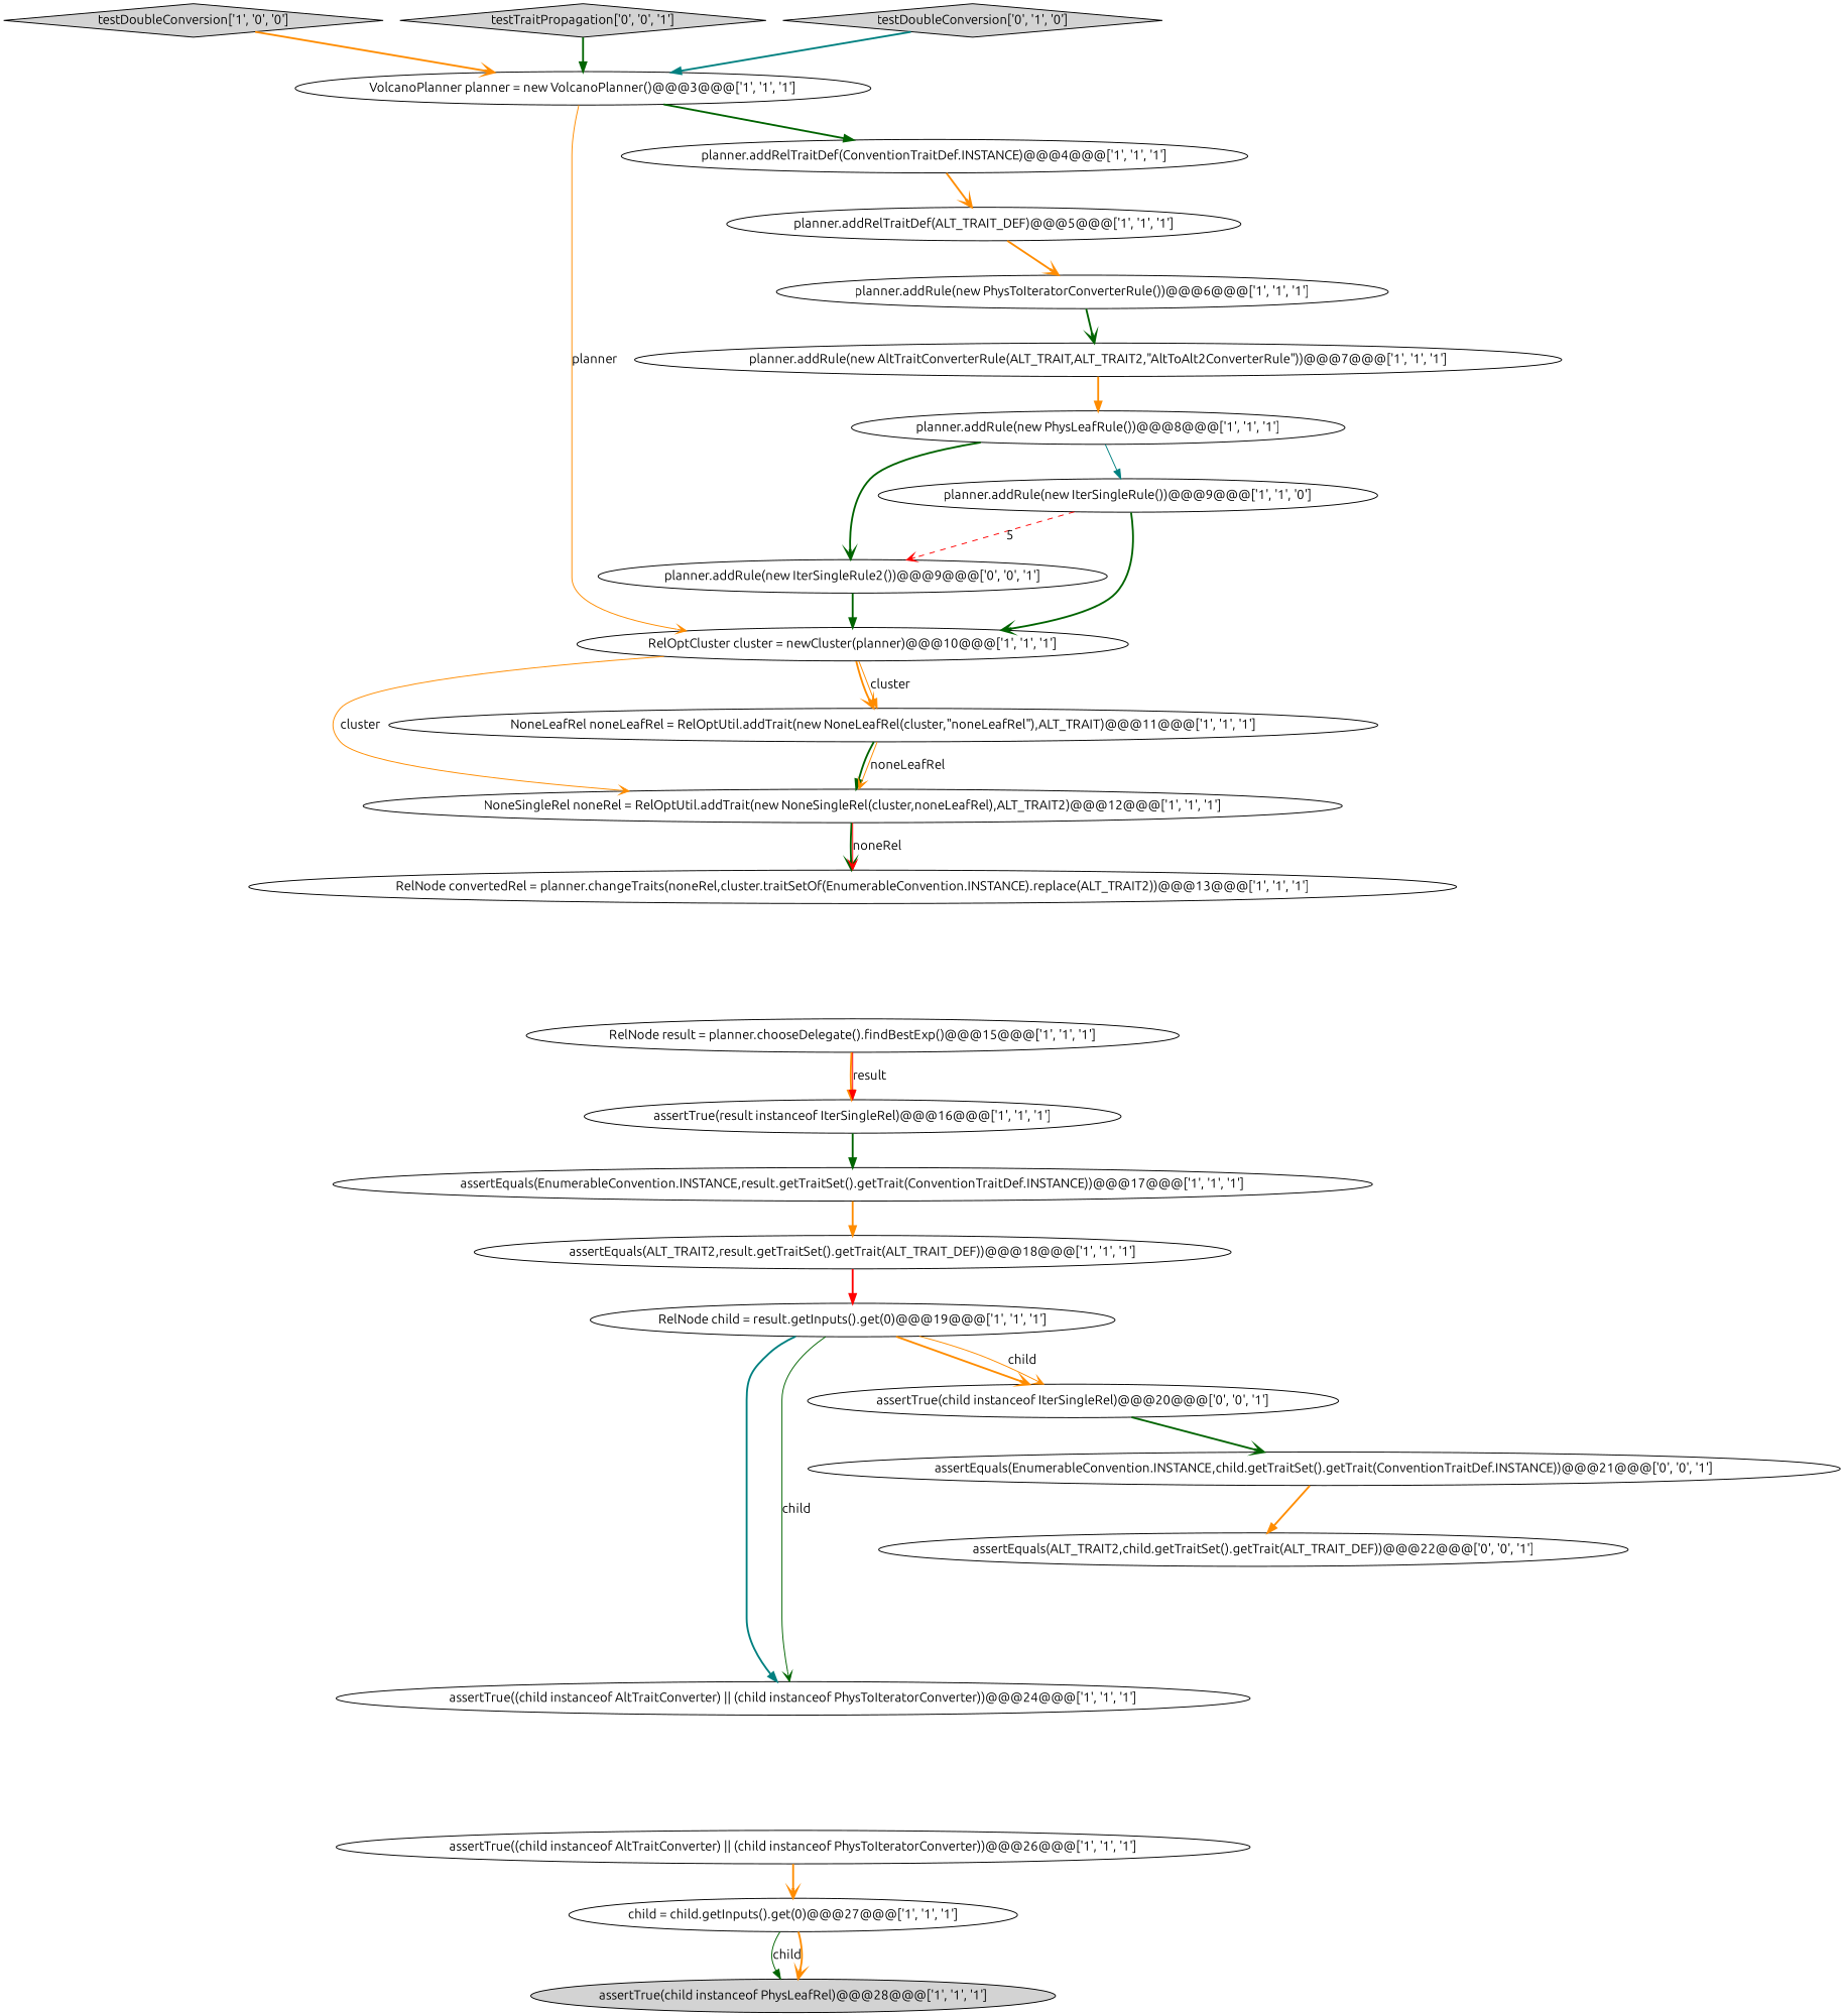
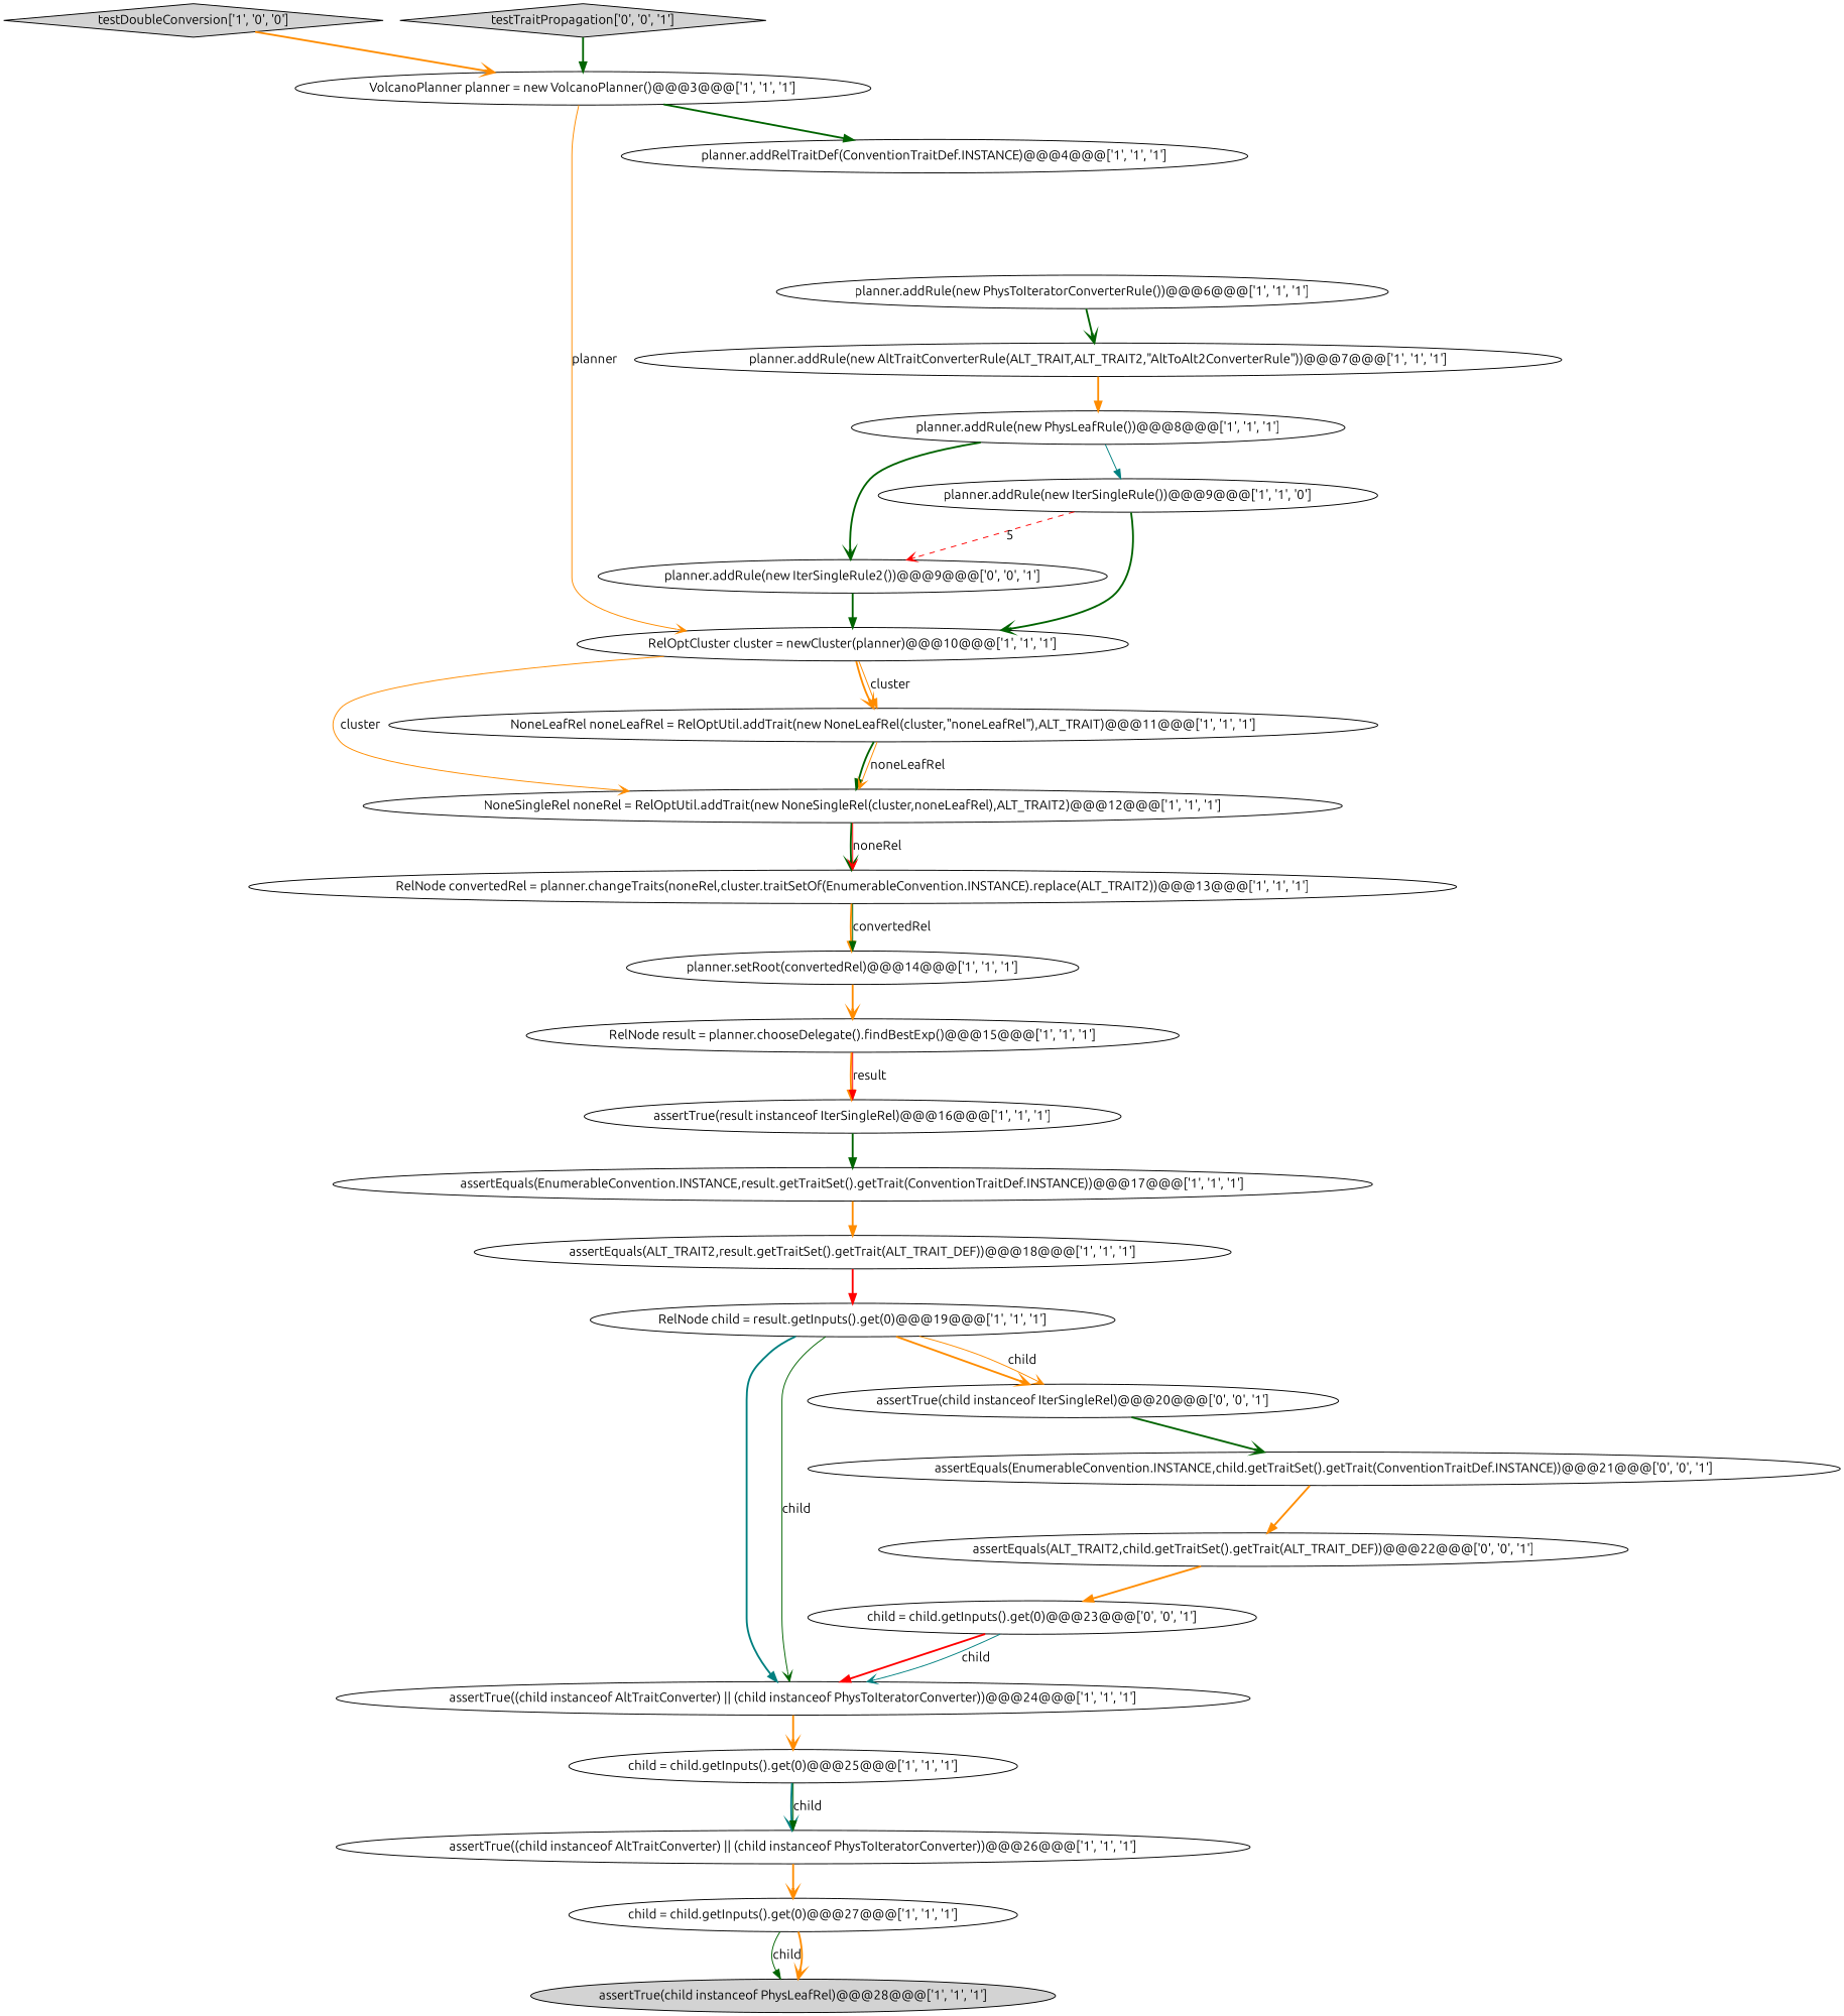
  digraph {
    fontname=Ubuntu
    node [fillcolor=white fontname=Ubuntu shape=ellipse style=filled]
    edge [arrowhead=vee color=darkorange fontname=Ubuntu style=bold]
    n1 [fillcolor=lightgray label="testDoubleConversion['1', '0', '0']" shape=diamond]
    n2 [label="VolcanoPlanner planner = new VolcanoPlanner()@@@3@@@['1', '1', '1']"]
    n3 [label="RelOptCluster cluster = newCluster(planner)@@@10@@@['1', '1', '1']"]
    n4 [label="planner.addRelTraitDef(ConventionTraitDef.INSTANCE)@@@4@@@['1', '1', '1']"]
+   n5 [label="child = child.getInputs().get(0)@@@23@@@['0', '0', '1']"]
    n6 [label="assertTrue((child instanceof AltTraitConverter) || (child instanceof PhysToIteratorConverter))@@@24@@@['1', '1', '1']"]
+   n7 [label="child = child.getInputs().get(0)@@@25@@@['1', '1', '1']"]
    n8 [label="RelNode result = planner.chooseDelegate().findBestExp()@@@15@@@['1', '1', '1']"]
    n9 [label="assertTrue(result instanceof IterSingleRel)@@@16@@@['1', '1', '1']"]
    n10 [label="assertEquals(EnumerableConvention.INSTANCE,result.getTraitSet().getTrait(ConventionTraitDef.INSTANCE))@@@17@@@['1', '1', '1']"]
    n11 [label="assertTrue((child instanceof AltTraitConverter) || (child instanceof PhysToIteratorConverter))@@@26@@@['1', '1', '1']"]
-   n12 [label="planner.addRelTraitDef(ALT_TRAIT_DEF)@@@5@@@['1', '1', '1']"]
    n13 [label="planner.addRule(new PhysToIteratorConverterRule())@@@6@@@['1', '1', '1']"]
    n14 [label="planner.addRule(new AltTraitConverterRule(ALT_TRAIT,ALT_TRAIT2,\"AltToAlt2ConverterRule\"))@@@7@@@['1', '1', '1']"]
    n15 [label="assertEquals(ALT_TRAIT2,result.getTraitSet().getTrait(ALT_TRAIT_DEF))@@@18@@@['1', '1', '1']"]
    n16 [label="planner.addRule(new IterSingleRule2())@@@9@@@['0', '0', '1']"]
    n17 [label="NoneSingleRel noneRel = RelOptUtil.addTrait(new NoneSingleRel(cluster,noneLeafRel),ALT_TRAIT2)@@@12@@@['1', '1', '1']"]
    n18 [label="NoneLeafRel noneLeafRel = RelOptUtil.addTrait(new NoneLeafRel(cluster,\"noneLeafRel\"),ALT_TRAIT)@@@11@@@['1', '1', '1']"]
    n19 [label="RelNode convertedRel = planner.changeTraits(noneRel,cluster.traitSetOf(EnumerableConvention.INSTANCE).replace(ALT_TRAIT2))@@@13@@@['1', '1', '1']"]
+   n20 [label="planner.setRoot(convertedRel)@@@14@@@['1', '1', '1']"]
    n21 [label="planner.addRule(new IterSingleRule())@@@9@@@['1', '1', '0']"]
    n22 [label="assertEquals(ALT_TRAIT2,child.getTraitSet().getTrait(ALT_TRAIT_DEF))@@@22@@@['0', '0', '1']"]
    n23 [label="child = child.getInputs().get(0)@@@27@@@['1', '1', '1']"]
    n24 [fillcolor=lightgray label="assertTrue(child instanceof PhysLeafRel)@@@28@@@['1', '1', '1']"]
    n25 [label="RelNode child = result.getInputs().get(0)@@@19@@@['1', '1', '1']"]
    n26 [fillcolor=lightgray label="testTraitPropagation['0', '0', '1']" shape=diamond]
    n27 [label="assertTrue(child instanceof IterSingleRel)@@@20@@@['0', '0', '1']"]
    n28 [label="assertEquals(EnumerableConvention.INSTANCE,child.getTraitSet().getTrait(ConventionTraitDef.INSTANCE))@@@21@@@['0', '0', '1']"]
-   n29 [fillcolor=lightgray label="testDoubleConversion['0', '1', '0']" shape=diamond]
    n30 [label="planner.addRule(new PhysLeafRule())@@@8@@@['1', '1', '1']"]
    n1 -> n2
    n2 -> n3 [label=planner style=solid]
    n2 -> n4 [arrowhead=normal color=darkgreen]
    n3 -> n17 [label=cluster style=solid]
    n3 -> n18
    n3 -> n18 [arrowhead=normal label=cluster style=solid]
-   n4 -> n12
+   n5 -> n6 [arrowhead=normal color=red]
+   n5 -> n6 [color=teal label=child style=solid]
+   n6 -> n7
+   n7 -> n11 [color=teal]
+   n7 -> n11 [arrowhead=normal color=darkgreen label=child style=solid]
    n8 -> n9 [arrowhead=normal]
    n8 -> n9 [arrowhead=normal color=red label=result style=solid]
    n9 -> n10 [arrowhead=normal color=darkgreen]
    n10 -> n15 [arrowhead=normal]
    n11 -> n23
-   n12 -> n13
    n13 -> n14 [color=darkgreen]
    n14 -> n30 [arrowhead=normal]
    n15 -> n25 [arrowhead=normal color=red]
    n16 -> n3 [arrowhead=normal color=darkgreen]
    n17 -> n19 [color=darkgreen]
    n17 -> n19 [color=red label=noneRel style=solid]
    n18 -> n17 [arrowhead=normal color=darkgreen]
    n18 -> n17 [label=noneLeafRel style=solid]
+   n19 -> n20 [arrowhead=normal]
+   n19 -> n20 [arrowhead=normal color=darkgreen label=convertedRel style=solid]
+   n20 -> n8
    n21 -> n3 [color=darkgreen]
    n21 -> n16 [color=red label=5 style=dashed]
+   n22 -> n5 [arrowhead=normal]
    n23 -> n24 [arrowhead=normal color=darkgreen label=child style=solid]
    n23 -> n24
    n25 -> n6 [arrowhead=normal color=teal]
    n25 -> n6 [color=darkgreen label=child style=solid]
    n25 -> n27
    n25 -> n27 [label=child style=solid]
    n26 -> n2 [arrowhead=normal color=darkgreen]
    n27 -> n28 [color=darkgreen]
    n28 -> n22 [arrowhead=normal]
-   n29 -> n2 [arrowhead=normal color=teal]
    n30 -> n16 [color=darkgreen]
    n30 -> n21 [arrowhead=normal color=teal style=solid]
  }
